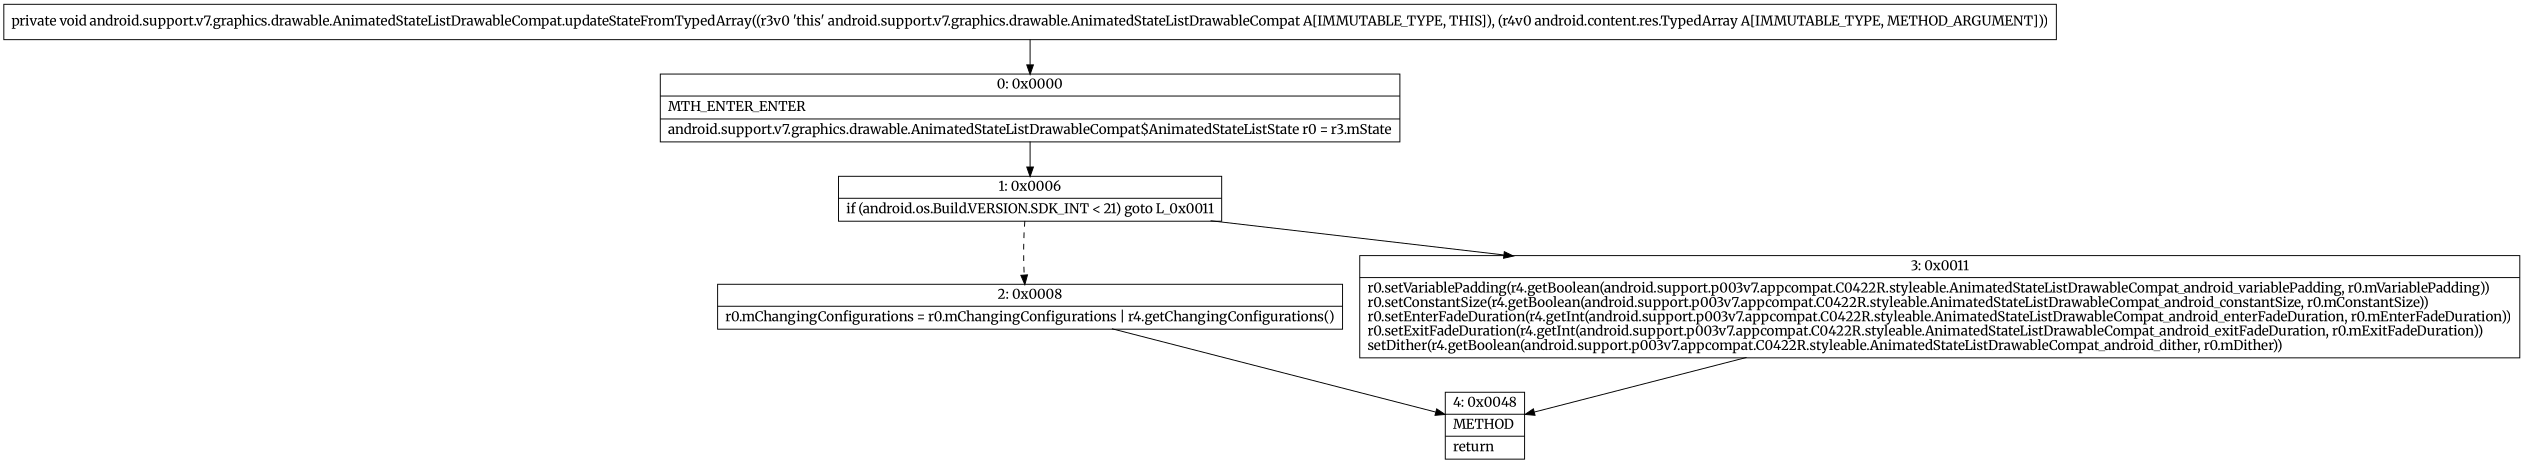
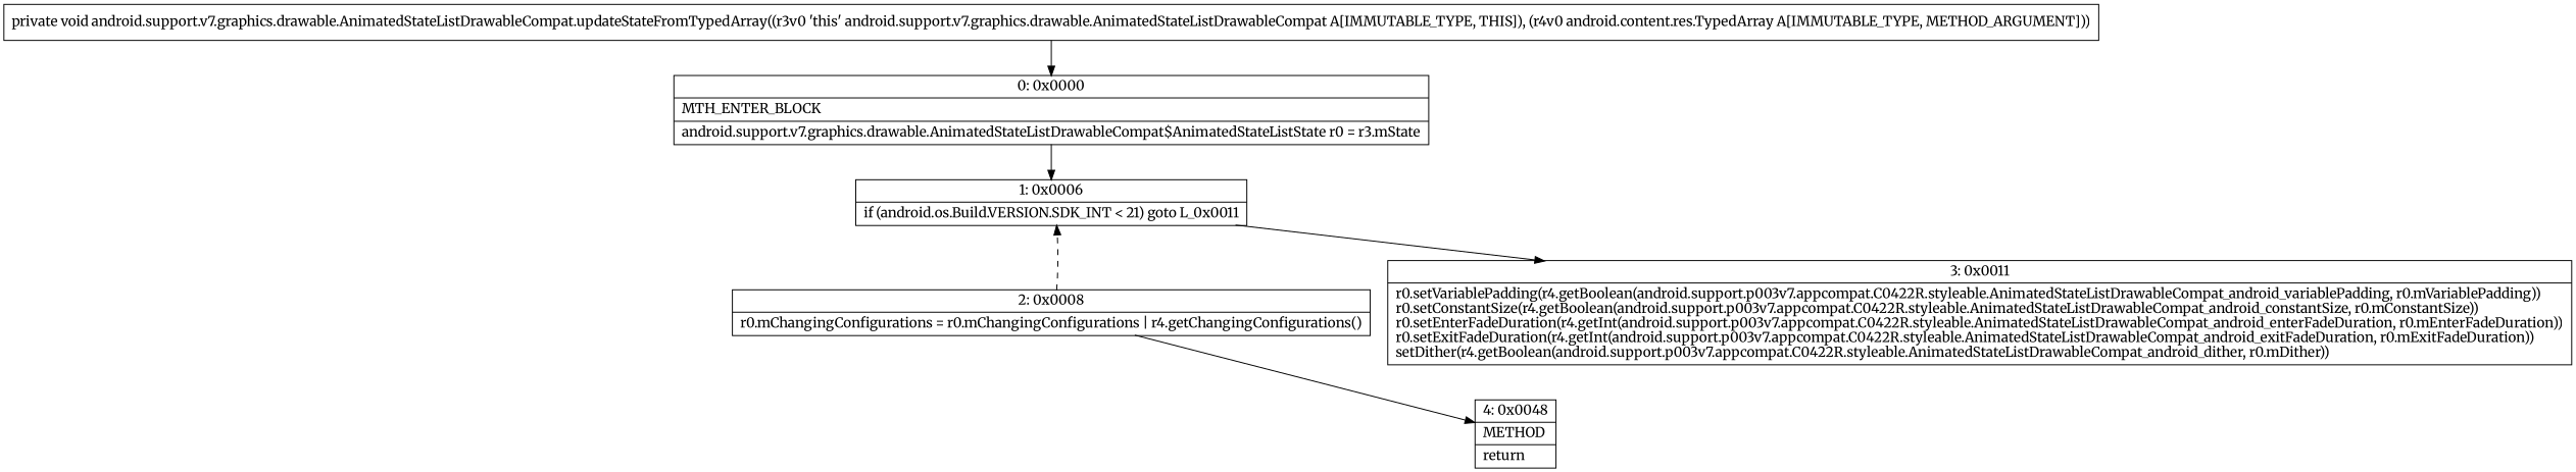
  digraph {
    fontname=Merriweather
    node [fontname=Merriweather shape=record]
    edge [fontname=Merriweather]
-   n1 [label="{0\:\ 0x0000|MTH_ENTER_ENTER\l|android.support.v7.graphics.drawable.AnimatedStateListDrawableCompat$AnimatedStateListState r0 = r3.mState\l}"]
+   n1 [label="{0\:\ 0x0000|MTH_ENTER_BLOCK\l|android.support.v7.graphics.drawable.AnimatedStateListDrawableCompat$AnimatedStateListState r0 = r3.mState\l}"]
    n2 [label="{1\:\ 0x0006|if (android.os.Build.VERSION.SDK_INT \< 21) goto L_0x0011\l}"]
    n3 [label="{2\:\ 0x0008|r0.mChangingConfigurations = r0.mChangingConfigurations \| r4.getChangingConfigurations()\l}"]
    n4 [label="{3\:\ 0x0011|r0.setVariablePadding(r4.getBoolean(android.support.p003v7.appcompat.C0422R.styleable.AnimatedStateListDrawableCompat_android_variablePadding, r0.mVariablePadding))\lr0.setConstantSize(r4.getBoolean(android.support.p003v7.appcompat.C0422R.styleable.AnimatedStateListDrawableCompat_android_constantSize, r0.mConstantSize))\lr0.setEnterFadeDuration(r4.getInt(android.support.p003v7.appcompat.C0422R.styleable.AnimatedStateListDrawableCompat_android_enterFadeDuration, r0.mEnterFadeDuration))\lr0.setExitFadeDuration(r4.getInt(android.support.p003v7.appcompat.C0422R.styleable.AnimatedStateListDrawableCompat_android_exitFadeDuration, r0.mExitFadeDuration))\lsetDither(r4.getBoolean(android.support.p003v7.appcompat.C0422R.styleable.AnimatedStateListDrawableCompat_android_dither, r0.mDither))\l}"]
    n5 [label="{4\:\ 0x0048|METHOD\l|return\l}"]
    n6 [label="{private void android.support.v7.graphics.drawable.AnimatedStateListDrawableCompat.updateStateFromTypedArray((r3v0 'this' android.support.v7.graphics.drawable.AnimatedStateListDrawableCompat A[IMMUTABLE_TYPE, THIS]), (r4v0 android.content.res.TypedArray A[IMMUTABLE_TYPE, METHOD_ARGUMENT])) }"]
    n1 -> n2
-   n2 -> n3 [style=dashed]
+   n3 -> n2 [style=dashed]
    n2 -> n4
    n3 -> n5
-   n4 -> n5
    n6 -> n1
  }
